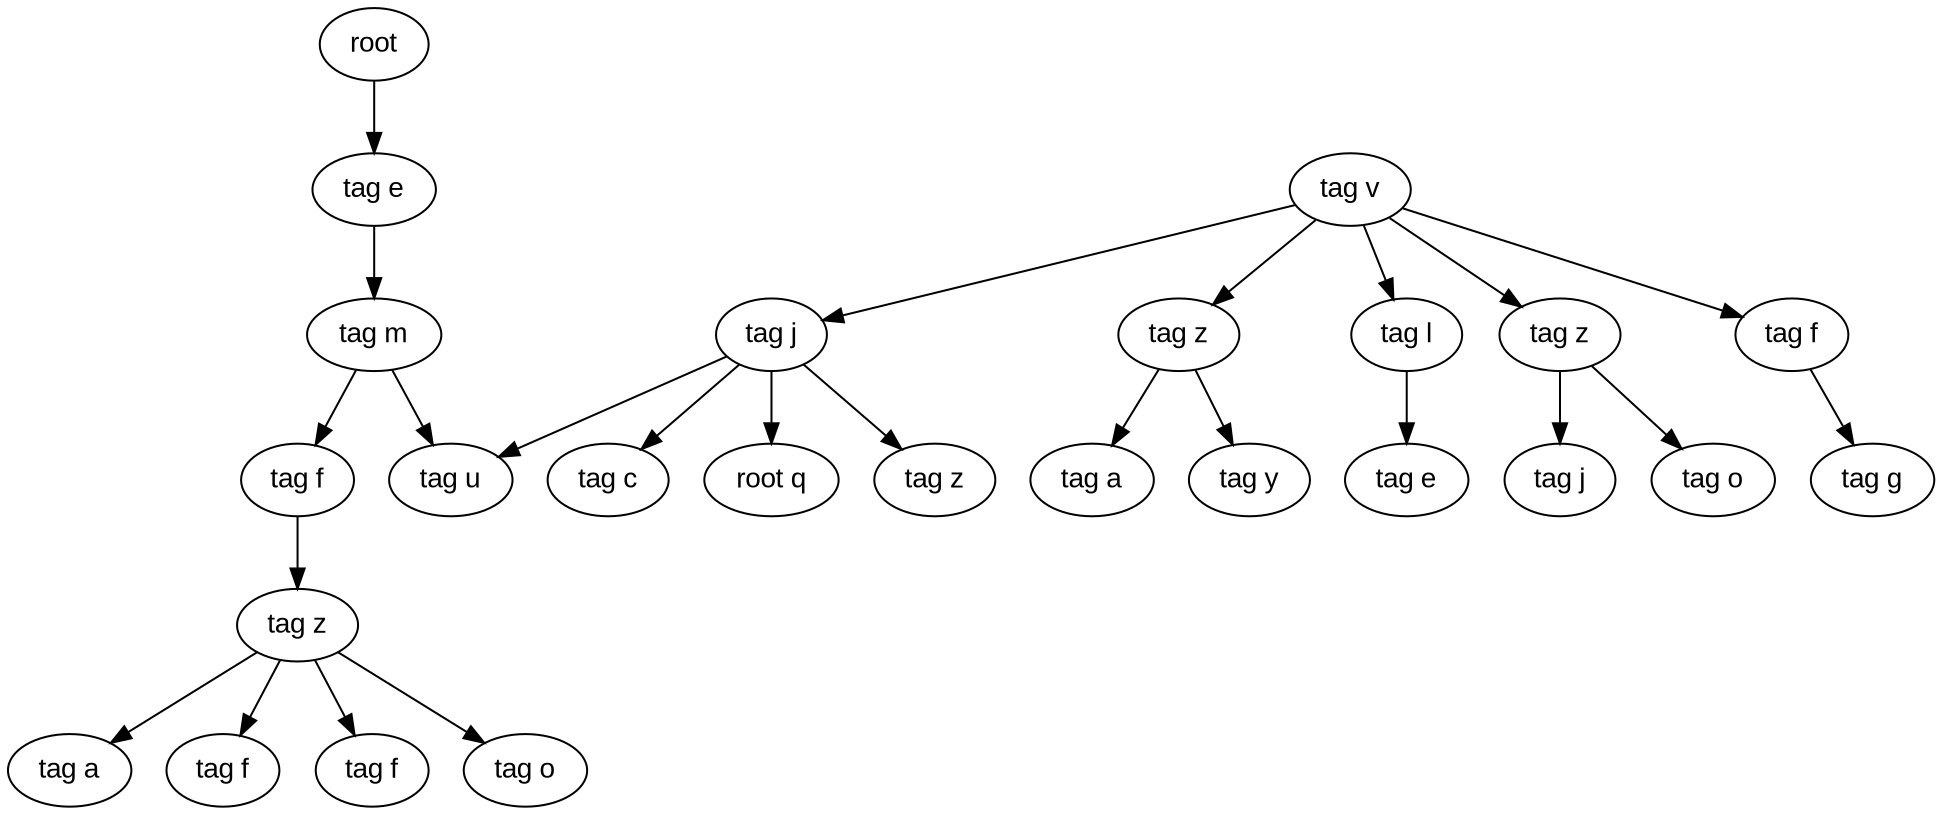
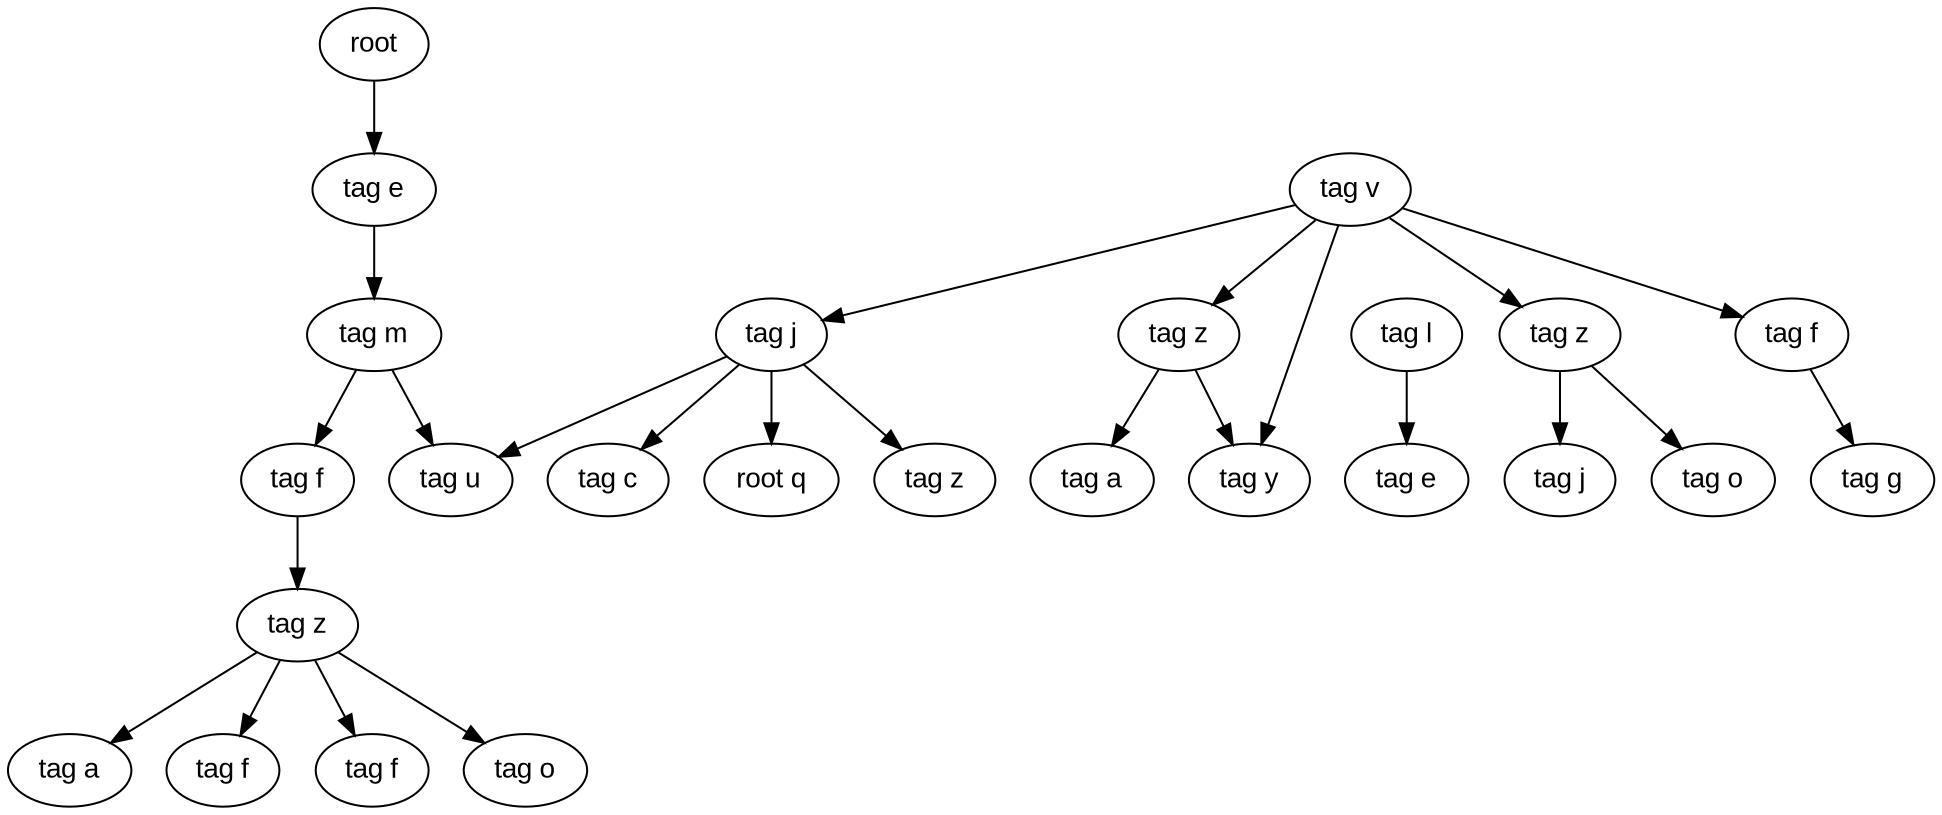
  digraph {
    fontname="Liberation Sans"
    node [fontname="Liberation Sans"]
    edge [fontname="Liberation Sans"]
    n1 [label=root]
    n2 [label="tag e"]
    n3 [label="tag m"]
    n4 [label="tag f"]
    n5 [label="tag u"]
    n6 [label="tag v"]
    n7 [label="tag z"]
    n8 [label="tag l"]
    n9 [label="tag j"]
    n10 [label="tag z"]
    n11 [label="tag f"]
    n12 [label="tag z"]
    n13 [label="tag a"]
    n14 [label="tag y"]
    n15 [label="tag e"]
    n16 [label="tag c"]
    n17 [label="root q"]
    n18 [label="tag z"]
    n19 [label="tag j"]
    n20 [label="tag o"]
    n21 [label="tag g"]
    n22 [label="tag a"]
    n23 [label="tag f"]
    n24 [label="tag f"]
    n25 [label="tag o"]
    n1 -> n2
    n2 -> n3
    n3 -> n4
    n3 -> n5
    n4 -> n12
    n6 -> n7
-   n6 -> n8
+   n6 -> n14
    n6 -> n9
    n6 -> n10
    n6 -> n11
    n7 -> n13
    n7 -> n14
    n8 -> n15
    n9 -> n5
    n9 -> n16
    n9 -> n17
    n9 -> n18
    n10 -> n19
    n10 -> n20
    n11 -> n21
    n12 -> n22
    n12 -> n23
    n12 -> n24
    n12 -> n25
  }
